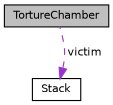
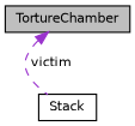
  digraph {
    node [color=black fontname=Helvetica fontsize=10 shape=record style=filled]
    n1 [fillcolor=grey75 fontcolor=black height=0.2 label=TortureChamber width=0.4]
    n2 [fillcolor=white height=0.2 label=Stack width=0.4]
-   n2 -> n1 [color=darkorchid3 dir=back fontname=Helvetica fontsize=10 label=" victim" labelfontname=Helvetica labelfontsize=10 style=dashed]
+   n1 -> n2 [color=darkorchid3 dir=back fontname=Helvetica fontsize=10 label=" victim" labelfontname=Helvetica labelfontsize=10 style=dashed]
  }
